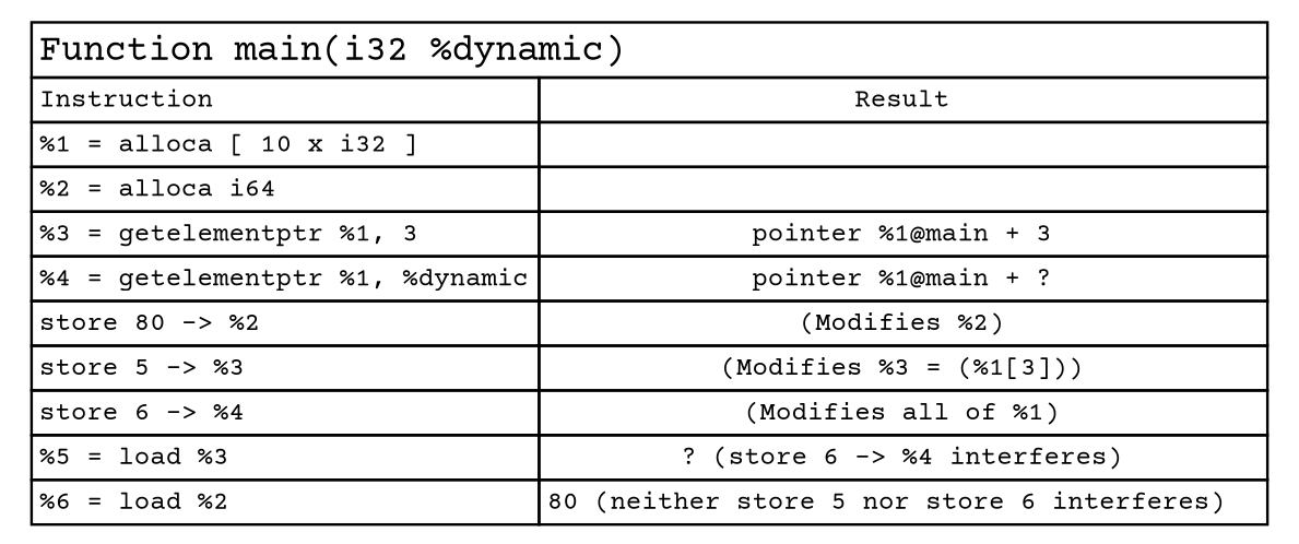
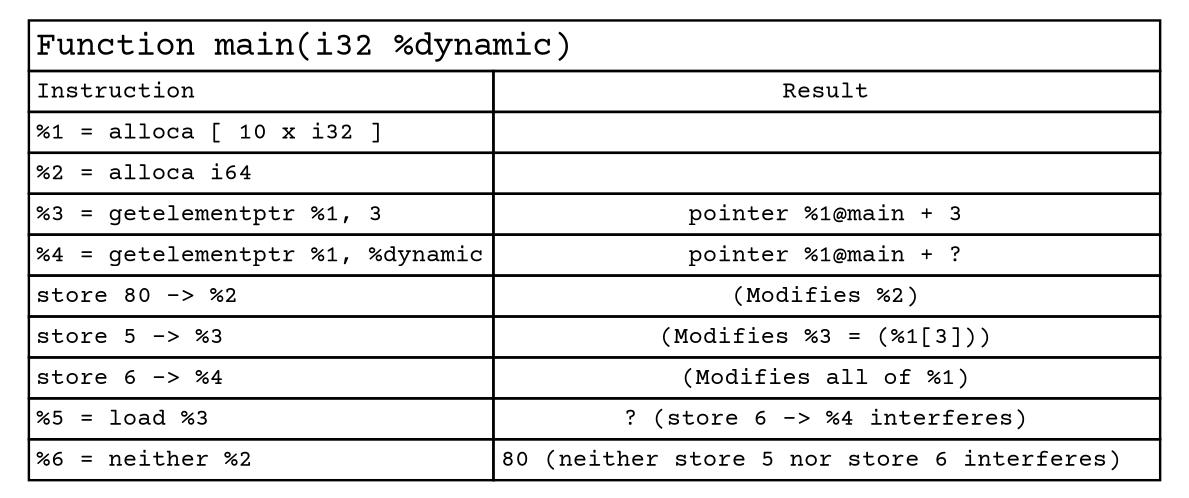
  digraph {
    fontname="Courier Prime"
-   n1 [fontname="Courier Prime" fontsize=10 label=<  <table border="0" cellborder="1" cellspacing="0">   <tr><td align="left" colspan="2"><font point-size="14">Function main(i32 %dynamic)</font></td></tr>   <tr><td align="left">Instruction</td><td>Result</td></tr>   <tr><td align="left">%1 = alloca [ 10 x i32 ]</td><td></td></tr>   <tr><td align="left">%2 = alloca i64</td><td></td></tr>   <tr><td align="left">%3 = getelementptr %1, 3</td><td>pointer %1@main + 3</td></tr>   <tr><td align="left">%4 = getelementptr %1, %dynamic</td><td>pointer %1@main + ?</td></tr>   <tr><td align="left">store 80 -&gt; %2</td><td>(Modifies %2)</td></tr>   <tr><td align="left">store 5 -&gt; %3</td><td>(Modifies %3 = (%1[3]))</td></tr>   <tr><td align="left">store 6 -&gt; %4</td><td>(Modifies all of %1)</td></tr>   <tr><td align="left">%5 = load %3</td><td>? (store 6 -&gt; %4 interferes)</td></tr>   <tr><td align="left">%6 = load %2</td><td>80 (neither store 5 nor store 6 interferes)  </td></tr> </table> 					        > shape=plaintext]
+   n1 [fontname="Courier Prime" fontsize=10 label=<  <table border="0" cellborder="1" cellspacing="0">   <tr><td align="left" colspan="2"><font point-size="14">Function main(i32 %dynamic)</font></td></tr>   <tr><td align="left">Instruction</td><td>Result</td></tr>   <tr><td align="left">%1 = alloca [ 10 x i32 ]</td><td></td></tr>   <tr><td align="left">%2 = alloca i64</td><td></td></tr>   <tr><td align="left">%3 = getelementptr %1, 3</td><td>pointer %1@main + 3</td></tr>   <tr><td align="left">%4 = getelementptr %1, %dynamic</td><td>pointer %1@main + ?</td></tr>   <tr><td align="left">store 80 -&gt; %2</td><td>(Modifies %2)</td></tr>   <tr><td align="left">store 5 -&gt; %3</td><td>(Modifies %3 = (%1[3]))</td></tr>   <tr><td align="left">store 6 -&gt; %4</td><td>(Modifies all of %1)</td></tr>   <tr><td align="left">%5 = load %3</td><td>? (store 6 -&gt; %4 interferes)</td></tr>   <tr><td align="left">%6 = neither %2</td><td>80 (neither store 5 nor store 6 interferes)  </td></tr> </table> 					        > shape=plaintext]
  }
